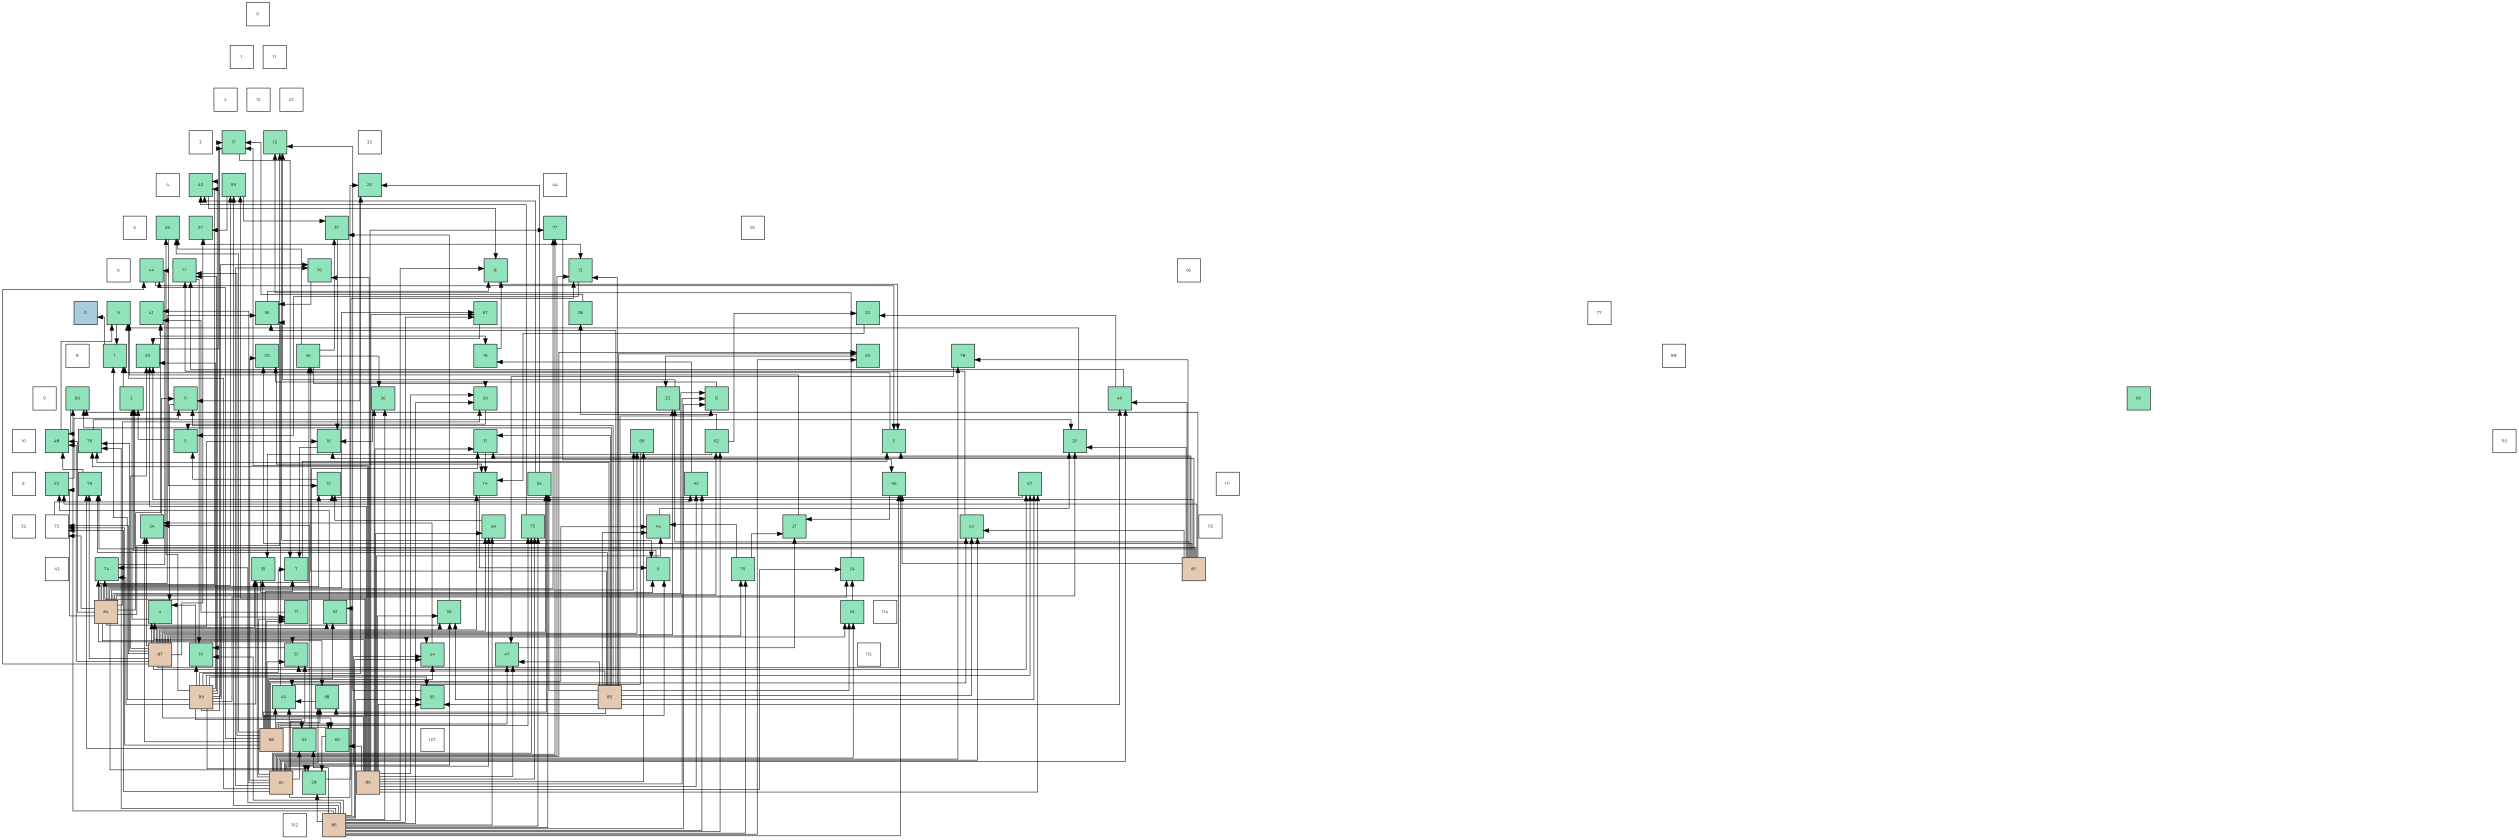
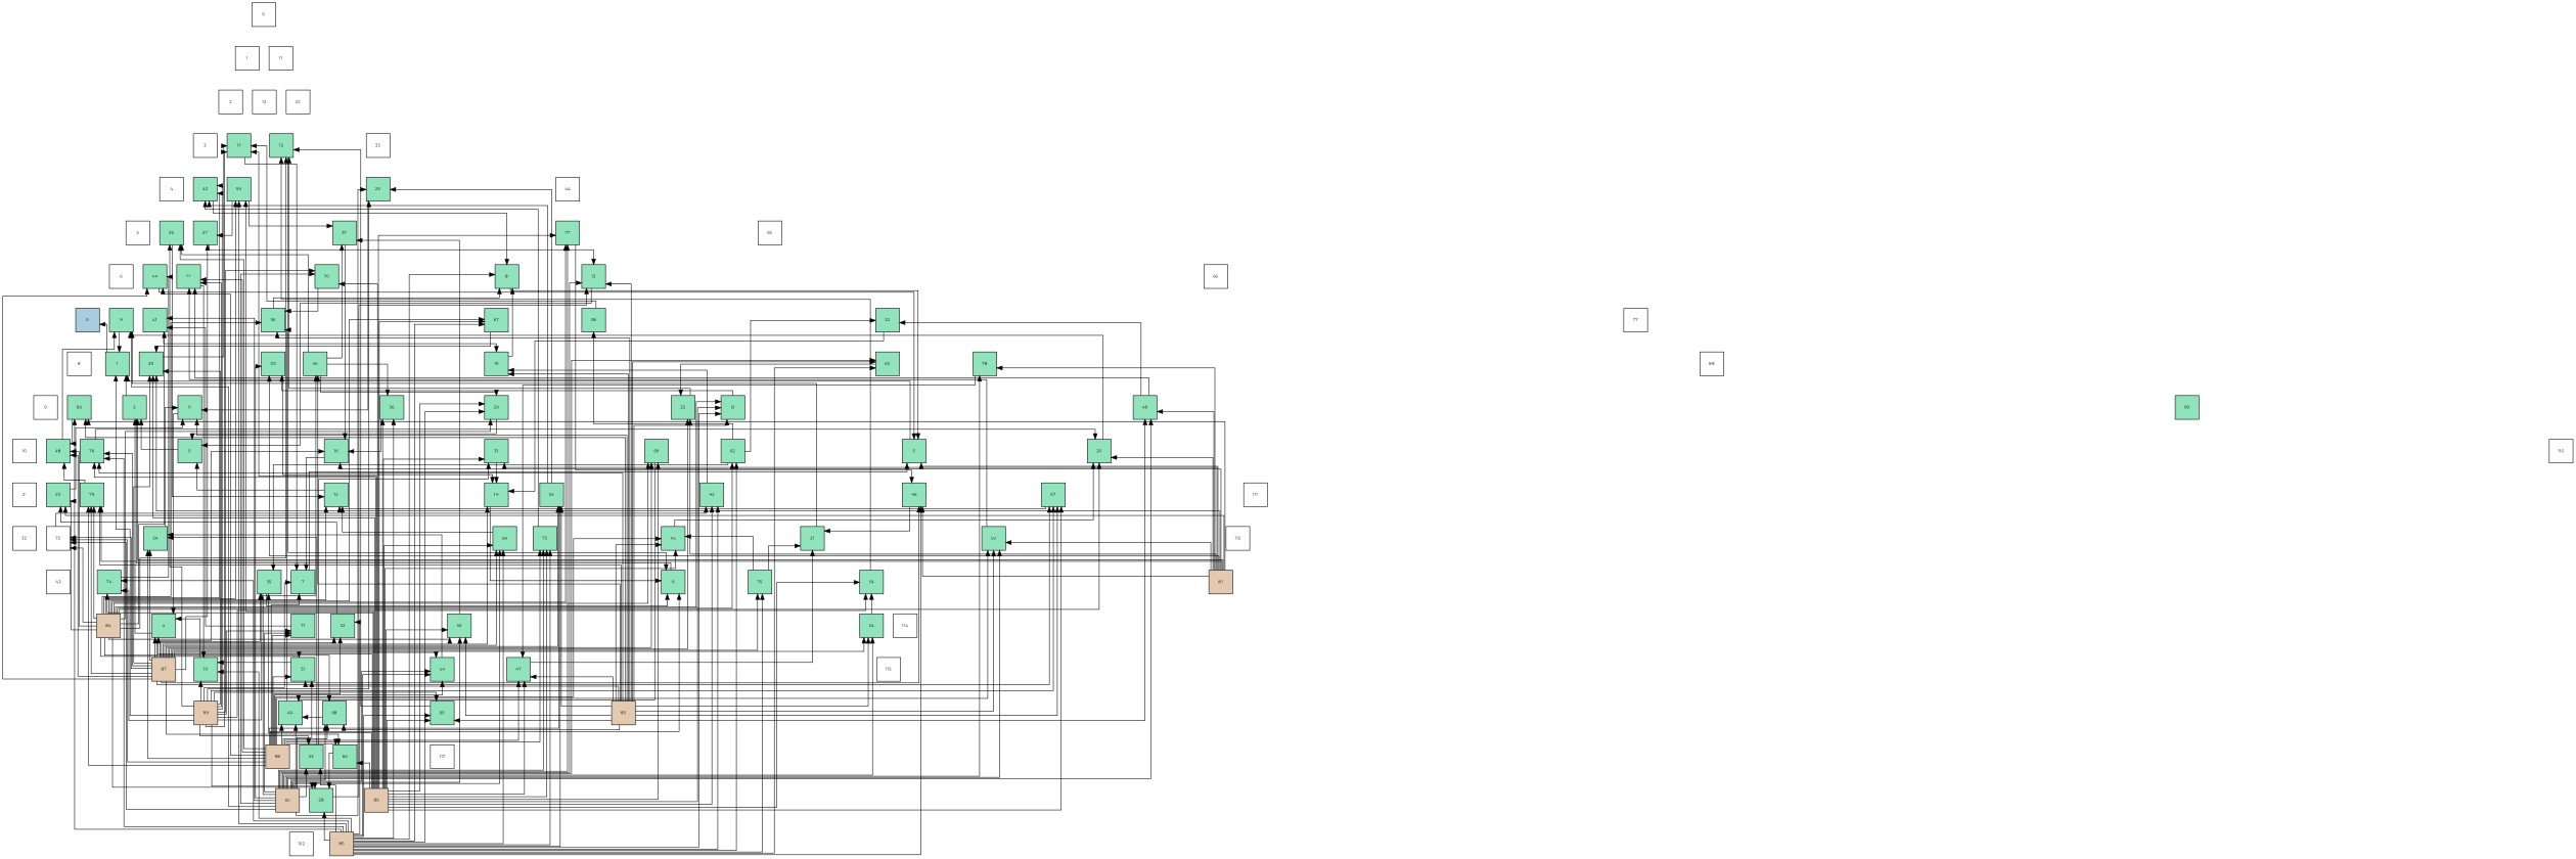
  digraph {
    fontname=Montserrat
    rank=same
    rankdir=TB
    splines=ortho
    node [fillcolor="#91e3bb" fixedsize=true fontname=Montserrat fontsize=8 shape=square style=filled]
    edge [constraint=false fontname=Montserrat style=vis]
    n1 [fillcolor="#ffffff" label=0 width=0.6]
    n2 [fillcolor="#ffffff" label=1 width=0.6]
    n3 [fillcolor="#ffffff" label=11 width=0.6]
    n4 [fillcolor="#ffffff" label=2 width=0.6]
    n5 [fillcolor="#ffffff" label=12 width=0.6]
    n6 [fillcolor="#ffffff" label=22 width=0.6]
    n7 [fillcolor="#ffffff" label=3 width=0.6]
    n8 [label=17 width=0.6]
    n9 [label=15 width=0.6]
    n10 [fillcolor="#ffffff" label=4 width=0.6]
    n11 [label=43 width=0.6]
    n12 [label=59 width=0.6]
    n13 [label=7 width=0.6]
    n14 [fillcolor="#ffffff" label=5 width=0.6]
    n15 [label=26 width=0.6]
    n16 [label=27 width=0.6]
    n17 [label=8 width=0.6]
    n18 [fillcolor="#ffffff" label=6 width=0.6]
    n19 [label=44 width=0.6]
    n20 [label=22 width=0.6]
    n21 [label=12 width=0.6]
    n22 [fillcolor="#a9ccde" label=0 width=0.6]
    n23 [label=9 width=0.6]
    n24 [label=41 width=0.6]
    n25 [label=3 width=0.6]
    n26 [fillcolor="#ffffff" label=8 width=0.6]
    n27 [label=1 width=0.6]
    n28 [label=39 width=0.6]
    n29 [fillcolor="#ffffff" label=9 width=0.6]
    n30 [label=80 width=0.6]
    n31 [label=2 width=0.6]
    n32 [fillcolor="#ffffff" label=10 width=0.6]
    n33 [label=48 width=0.6]
    n34 [label=76 width=0.6]
    n35 [fillcolor="#ffffff" label=21 width=0.6]
    n36 [label=23 width=0.6]
    n37 [fillcolor="#ffffff" label=32 width=0.6]
    n38 [fillcolor="#ffffff" label=33 width=0.6]
    n39 [label=25 width=0.6]
    n40 [label=6 width=0.6]
    n41 [label=37 width=0.6]
    n42 [label=71 width=0.6]
    n43 [label=52 width=0.6]
    n44 [label=70 width=0.6]
    n45 [label=13 width=0.6]
    n46 [label=67 width=0.6]
    n47 [label=38 width=0.6]
    n48 [label=18 width=0.6]
    n49 [label=10 width=0.6]
    n50 [label=5 width=0.6]
    n51 [label=24 width=0.6]
    n52 [label=58 width=0.6]
    n53 [label=30 width=0.6]
    n54 [label=19 width=0.6]
    n55 [label=46 width=0.6]
    n56 [label=57 width=0.6]
    n57 [label=11 width=0.6]
    n58 [label=79 width=0.6]
    n59 [label=20 width=0.6]
    n60 [fillcolor="#ffffff" label=72 width=0.6]
    n61 [fillcolor="#ffffff" label=43 width=0.6]
    n62 [fillcolor="#ffffff" label=44 width=0.6]
    n63 [label=77 width=0.6]
    n64 [label=66 width=0.6]
    n65 [label=16 width=0.6]
    n66 [label=32 width=0.6]
    n67 [label=56 width=0.6]
    n68 [label=4 width=0.6]
    n69 [fillcolor="#e3c9af" label=89 width=0.6]
    n70 [label=40 width=0.6]
    n71 [label=36 width=0.6]
    n72 [label=14 width=0.6]
    n73 [label=29 width=0.6]
    n74 [label=33 width=0.6]
    n75 [fillcolor="#ffffff" label=111 width=0.6]
    n76 [label=74 width=0.6]
    n77 [label=42 width=0.6]
    n78 [fillcolor="#e3c9af" label=84 width=0.6]
    n79 [fillcolor="#ffffff" label=55 width=0.6]
    n80 [label=31 width=0.6]
    n81 [label=73 width=0.6]
    n82 [fillcolor="#e3c9af" label=87 width=0.6]
    n83 [label=35 width=0.6]
    n84 [label=45 width=0.6]
    n85 [label=21 width=0.6]
    n86 [label=69 width=0.6]
    n87 [label=61 width=0.6]
    n88 [label=62 width=0.6]
    n89 [label=51 width=0.6]
    n90 [label=68 width=0.6]
    n91 [label=28 width=0.6]
    n92 [fillcolor="#ffffff" label=66 width=0.6]
    n93 [label=50 width=0.6]
    n94 [label=63 width=0.6]
    n95 [label=55 width=0.6]
    n96 [label=75 width=0.6]
    n97 [label=54 width=0.6]
    n98 [label=64 width=0.6]
    n99 [label=60 width=0.6]
    n100 [label=47 width=0.6]
    n101 [label=53 width=0.6]
    n102 [fillcolor="#ffffff" label=102 width=0.6]
    n103 [fillcolor="#e3c9af" label=85 width=0.6]
    n104 [fillcolor="#ffffff" label=77 width=0.6]
    n105 [label=78 width=0.6]
    n106 [fillcolor="#e3c9af" label=88 width=0.6]
    n107 [label=34 width=0.6]
    n108 [label=65 width=0.6]
    n109 [fillcolor="#ffffff" label=112 width=0.6]
    n110 [fillcolor="#ffffff" label=115 width=0.6]
    n111 [fillcolor="#e3c9af" label=86 width=0.6]
    n112 [fillcolor="#ffffff" label=88 width=0.6]
    n113 [label=49 width=0.6]
    n114 [fillcolor="#e3c9af" label=82 width=0.6]
    n115 [fillcolor="#ffffff" label=114 width=0.6]
-   n116 [fillcolor="#ffffff" label=137 width=0.6]
+   n116 [fillcolor="#ffffff" label=117 width=0.6]
    n117 [label=99 width=0.6]
    n118 [fillcolor="#e3c9af" label=83 width=0.6]
    n119 [fillcolor="#e3c9af" label=81 width=0.6]
    n120 [fillcolor="#ffffff" label=110 width=0.6]
    n1 -> n2 [constraint=true style=invis]
    n1 -> n3 [constraint=true style=invis]
    n2 -> n4 [constraint=true style=invis]
    n2 -> n5 [constraint=true style=invis]
    n3 -> n5 [constraint=true style=invis]
    n3 -> n6 [constraint=true style=invis]
    n4 -> n7 [constraint=true style=invis]
    n4 -> n8 [constraint=true style=invis]
    n5 -> n8 [constraint=true style=invis]
    n5 -> n9 [constraint=true style=invis]
    n6 -> n9 [constraint=true style=invis]
    n6 -> n38 [constraint=true style=invis]
    n7 -> n10 [constraint=true style=invis]
    n7 -> n11 [constraint=true style=invis]
    n8 -> n11 [constraint=true style=invis]
    n8 -> n12 [constraint=true style=invis]
    n8 -> n13
    n9 -> n12 [constraint=true style=invis]
    n9 -> n39 [constraint=true style=invis]
    n9 -> n40
    n10 -> n14 [constraint=true style=invis]
    n10 -> n15 [constraint=true style=invis]
    n11 -> n15 [constraint=true style=invis]
    n11 -> n16 [constraint=true style=invis]
    n11 -> n17
    n12 -> n16
    n12 -> n16 [constraint=true style=invis]
    n12 -> n41
    n12 -> n41 [constraint=true style=invis]
    n13 -> n25
    n13 -> n42 [constraint=true style=invis]
    n13 -> n43 [constraint=true style=invis]
    n14 -> n18 [constraint=true style=invis]
    n14 -> n19 [constraint=true style=invis]
    n15 -> n19 [constraint=true style=invis]
    n15 -> n20 [constraint=true style=invis]
    n15 -> n21
    n16 -> n20 [constraint=true style=invis]
    n16 -> n44 [constraint=true style=invis]
    n16 -> n45
    n17 -> n25
    n17 -> n46 [constraint=true style=invis]
    n17 -> n47 [constraint=true style=invis]
    n18 -> n22 [constraint=true style=invis]
    n18 -> n23 [constraint=true style=invis]
    n19 -> n23 [constraint=true style=invis]
    n19 -> n24 [constraint=true style=invis]
    n19 -> n25
    n20 -> n24 [constraint=true style=invis]
    n20 -> n48 [constraint=true style=invis]
    n20 -> n49
    n21 -> n50
    n21 -> n51 [constraint=true style=invis]
    n21 -> n52 [constraint=true style=invis]
    n22 -> n26 [constraint=true style=invis]
    n22 -> n27 [constraint=true style=invis]
    n23 -> n27
    n23 -> n27 [constraint=true style=invis]
    n23 -> n28 [constraint=true style=invis]
    n24 -> n28 [constraint=true style=invis]
    n24 -> n53 [constraint=true style=invis]
    n24 -> n54
    n25 -> n27
    n25 -> n55 [constraint=true style=invis]
    n25 -> n56 [constraint=true style=invis]
    n26 -> n29 [constraint=true style=invis]
    n26 -> n30 [constraint=true style=invis]
    n27 -> n22
    n27 -> n30 [constraint=true style=invis]
    n27 -> n31 [constraint=true style=invis]
    n28 -> n8
    n28 -> n31 [constraint=true style=invis]
    n28 -> n57 [constraint=true style=invis]
    n29 -> n32 [constraint=true style=invis]
    n29 -> n33 [constraint=true style=invis]
    n30 -> n33
    n30 -> n33 [constraint=true style=invis]
    n30 -> n34 [constraint=true style=invis]
    n31 -> n27
    n31 -> n34 [constraint=true style=invis]
    n31 -> n50 [constraint=true style=invis]
    n32 -> n35 [constraint=true style=invis]
    n33 -> n23
    n33 -> n35 [constraint=true style=invis]
    n33 -> n36 [constraint=true style=invis]
    n34 -> n36 [constraint=true style=invis]
    n34 -> n58 [constraint=true style=invis]
    n34 -> n59
    n35 -> n37 [constraint=true style=invis]
    n36 -> n37 [constraint=true style=invis]
    n36 -> n57
    n36 -> n60 [constraint=true style=invis]
    n37 -> n61 [constraint=true style=invis]
    n38 -> n39 [constraint=true style=invis]
    n38 -> n62 [constraint=true style=invis]
    n39 -> n41 [constraint=true style=invis]
    n39 -> n57
    n39 -> n63 [constraint=true style=invis]
    n40 -> n31
    n40 -> n43 [constraint=true style=invis]
    n40 -> n64 [constraint=true style=invis]
    n41 -> n17 [constraint=true style=invis]
    n41 -> n44 [constraint=true style=invis]
    n41 -> n65
    n42 -> n24
    n42 -> n49 [constraint=true style=invis]
    n42 -> n89 [constraint=true style=invis]
    n43 -> n36
    n43 -> n89 [constraint=true style=invis]
    n43 -> n97 [constraint=true style=invis]
    n44 -> n46 [constraint=true style=invis]
    n44 -> n48
    n44 -> n48 [constraint=true style=invis]
    n45 -> n47 [constraint=true style=invis]
    n45 -> n50
    n45 -> n66 [constraint=true style=invis]
    n46 -> n28
    n46 -> n54 [constraint=true style=invis]
    n46 -> n67 [constraint=true style=invis]
    n47 -> n8
    n47 -> n54 [constraint=true style=invis]
    n47 -> n94 [constraint=true style=invis]
    n48 -> n17
    n48 -> n53 [constraint=true style=invis]
    n48 -> n67 [constraint=true style=invis]
    n49 -> n68
    n49 -> n69 [constraint=true style=invis]
    n49 -> n70 [constraint=true style=invis]
    n50 -> n21 [constraint=true style=invis]
    n50 -> n31
    n50 -> n58 [constraint=true style=invis]
    n51 -> n57
    n51 -> n76 [constraint=true style=invis]
    n51 -> n83 [constraint=true style=invis]
    n52 -> n13 [constraint=true style=invis]
    n52 -> n21
    n52 -> n83 [constraint=true style=invis]
    n53 -> n57 [constraint=true style=invis]
    n53 -> n71 [constraint=true style=invis]
    n53 -> n72
    n54 -> n17
    n54 -> n73 [constraint=true style=invis]
    n54 -> n74 [constraint=true style=invis]
    n55 -> n85
    n55 -> n85 [constraint=true style=invis]
    n55 -> n93 [constraint=true style=invis]
    n56 -> n21
    n56 -> n93 [constraint=true style=invis]
    n56 -> n109 [constraint=true style=invis]
    n57 -> n50 [constraint=true style=invis]
    n57 -> n65 [constraint=true style=invis]
    n57 -> n68
    n58 -> n33
    n58 -> n51 [constraint=true style=invis]
    n58 -> n60 [constraint=true style=invis]
    n59 -> n23
    n59 -> n56 [constraint=true style=invis]
    n59 -> n75 [constraint=true style=invis]
    n60 -> n61 [constraint=true style=invis]
    n60 -> n76 [constraint=true style=invis]
    n60 -> n77
    n61 -> n78 [constraint=true style=invis]
    n62 -> n63 [constraint=true style=invis]
    n62 -> n79 [constraint=true style=invis]
    n63 -> n17 [constraint=true style=invis]
    n63 -> n45 [constraint=true style=invis]
    n63 -> n55
    n64 -> n41
    n64 -> n97 [constraint=true style=invis]
    n64 -> n100 [constraint=true style=invis]
    n65 -> n13
    n65 -> n21 [constraint=true style=invis]
    n65 -> n72 [constraint=true style=invis]
    n66 -> n72
    n66 -> n94 [constraint=true style=invis]
    n66 -> n105 [constraint=true style=invis]
    n67 -> n15
    n67 -> n41
    n67 -> n71
    n67 -> n71 [constraint=true style=invis]
    n67 -> n73
    n67 -> n73 [constraint=true style=invis]
    n68 -> n31
    n68 -> n49 [constraint=true style=invis]
    n68 -> n82 [constraint=true style=invis]
    n69 -> n8
    n69 -> n11
    n69 -> n13
    n69 -> n15
    n69 -> n20
    n69 -> n27
    n69 -> n28
    n69 -> n39
    n69 -> n42
    n69 -> n44
    n69 -> n49
    n69 -> n56
    n69 -> n76
    n69 -> n83
    n69 -> n91
    n69 -> n101
    n69 -> n106 [constraint=true style=invis]
    n69 -> n107
    n69 -> n108
    n70 -> n48
    n70 -> n101 [constraint=true style=invis]
    n70 -> n106 [constraint=true style=invis]
    n71 -> n65
    n71 -> n65 [constraint=true style=invis]
    n71 -> n80 [constraint=true style=invis]
    n72 -> n40
    n72 -> n52 [constraint=true style=invis]
    n72 -> n81 [constraint=true style=invis]
    n73 -> n50
    n73 -> n80 [constraint=true style=invis]
    n73 -> n86 [constraint=true style=invis]
    n74 -> n9
    n74 -> n86 [constraint=true style=invis]
    n74 -> n88 [constraint=true style=invis]
    n75 -> n109 [constraint=true style=invis]
    n76 -> n19
    n76 -> n68 [constraint=true style=invis]
    n76 -> n78 [constraint=true style=invis]
    n77 -> n54
    n77 -> n84 [constraint=true style=invis]
    n77 -> n85 [constraint=true style=invis]
    n78 -> n9
    n78 -> n11
    n78 -> n12
    n78 -> n21
    n78 -> n24
    n78 -> n33
    n78 -> n36
    n78 -> n46
    n78 -> n48
    n78 -> n59
    n78 -> n60
    n78 -> n63
    n78 -> n64
    n78 -> n73
-   n78 -> n76
+   n78 -> n58
    n78 -> n82 [constraint=true style=invis]
    n78 -> n86
    n78 -> n87
    n78 -> n88
    n78 -> n89
    n78 -> n90
    n78 -> n91
    n79 -> n45 [constraint=true style=invis]
    n79 -> n92 [constraint=true style=invis]
    n80 -> n72
    n80 -> n72 [constraint=true style=invis]
    n80 -> n95 [constraint=true style=invis]
    n81 -> n11
    n81 -> n13 [constraint=true style=invis]
    n81 -> n40 [constraint=true style=invis]
    n82 -> n16
    n82 -> n19
    n82 -> n28
    n82 -> n33
    n82 -> n34
    n82 -> n43
    n82 -> n51
    n82 -> n52
    n82 -> n55
    n82 -> n56
    n82 -> n58
    n82 -> n60
    n82 -> n65
    n82 -> n68
    n82 -> n69 [constraint=true style=invis]
    n82 -> n72
    n82 -> n74
    n82 -> n83
    n82 -> n86
    n82 -> n95
    n82 -> n96
    n82 -> n97
    n82 -> n98
    n82 -> n99
    n83 -> n40
    n83 -> n42 [constraint=true style=invis]
    n83 -> n68 [constraint=true style=invis]
    n84 -> n40 [constraint=true style=invis]
    n84 -> n59
    n84 -> n96 [constraint=true style=invis]
    n85 -> n23
    n85 -> n96 [constraint=true style=invis]
    n85 -> n107 [constraint=true style=invis]
    n86 -> n70
    n86 -> n77 [constraint=true style=invis]
    n86 -> n95 [constraint=true style=invis]
    n87 -> n25 [constraint=true style=invis]
    n87 -> n53
    n87 -> n88 [constraint=true style=invis]
    n88 -> n47
    n88 -> n55 [constraint=true style=invis]
    n88 -> n66
    n88 -> n77 [constraint=true style=invis]
    n88 -> n83
    n89 -> n49
    n89 -> n70 [constraint=true style=invis]
    n89 -> n90 [constraint=true style=invis]
    n90 -> n70
    n90 -> n99 [constraint=true style=invis]
    n90 -> n101 [constraint=true style=invis]
    n91 -> n45
    n91 -> n102 [constraint=true style=invis]
    n91 -> n103 [constraint=true style=invis]
    n92 -> n66 [constraint=true style=invis]
    n92 -> n104 [constraint=true style=invis]
    n93 -> n20
    n93 -> n107 [constraint=true style=invis]
    n93 -> n119 [constraint=true style=invis]
    n94 -> n74
    n94 -> n74 [constraint=true style=invis]
    n94 -> n87 [constraint=true style=invis]
    n95 -> n11
    n95 -> n39
    n95 -> n81 [constraint=true style=invis]
    n95 -> n84 [constraint=true style=invis]
    n96 -> n64 [constraint=true style=invis]
    n96 -> n84
    n96 -> n85
    n96 -> n98 [constraint=true style=invis]
    n97 -> n51
    n97 -> n90 [constraint=true style=invis]
    n97 -> n108 [constraint=true style=invis]
    n98 -> n100 [constraint=true style=invis]
    n98 -> n107
    n98 -> n110 [constraint=true style=invis]
    n99 -> n91
    n99 -> n91 [constraint=true style=invis]
    n99 -> n111 [constraint=true style=invis]
    n100 -> n85
    n100 -> n108 [constraint=true style=invis]
    n100 -> n118 [constraint=true style=invis]
    n101 -> n51
    n101 -> n80
    n101 -> n91 [constraint=true style=invis]
    n101 -> n114 [constraint=true style=invis]
    n103 -> n12
    n103 -> n17
    n103 -> n30
    n103 -> n34
    n103 -> n43
    n103 -> n46
    n103 -> n49
    n103 -> n52
    n103 -> n55
    n103 -> n71
    n103 -> n73
    n103 -> n76
    n103 -> n77
    n103 -> n81
    n103 -> n87
    n103 -> n88
    n103 -> n91
    n103 -> n94
    n103 -> n95
    n103 -> n96
    n103 -> n97
    n103 -> n101
    n103 -> n108
    n104 -> n105 [constraint=true style=invis]
    n104 -> n112 [constraint=true style=invis]
    n105 -> n87 [constraint=true style=invis]
    n105 -> n100
    n105 -> n113 [constraint=true style=invis]
    n106 -> n13
    n106 -> n15
    n106 -> n19
    n106 -> n20
    n106 -> n40
    n106 -> n42
    n106 -> n43
    n106 -> n51
    n106 -> n58
    n106 -> n60
    n106 -> n70
    n106 -> n81
    n106 -> n84
    n106 -> n89
    n106 -> n90
    n106 -> n93
    n106 -> n95
    n106 -> n97
    n106 -> n99
    n106 -> n100
    n106 -> n114 [constraint=true style=invis]
    n107 -> n9
    n107 -> n98 [constraint=true style=invis]
    n107 -> n115 [constraint=true style=invis]
    n108 -> n9
    n108 -> n99 [constraint=true style=invis]
    n108 -> n116 [constraint=true style=invis]
    n109 -> n119 [constraint=true style=invis]
    n110 -> n118 [constraint=true style=invis]
    n111 -> n8
    n111 -> n12
    n111 -> n28
    n111 -> n34
    n111 -> n44
    n111 -> n46
    n111 -> n52
    n111 -> n56
    n111 -> n63
    n111 -> n64
    n111 -> n68
    n111 -> n71
    n111 -> n73
    n111 -> n76
    n111 -> n77
    n111 -> n80
    n111 -> n81
    n111 -> n83
    n111 -> n84
    n111 -> n86
    n111 -> n87
    n111 -> n99
    n111 -> n100
    n111 -> n103 [constraint=true style=invis]
    n111 -> n107
    n111 -> n108
    n112 -> n113 [constraint=true style=invis]
    n112 -> n117 [constraint=true style=invis]
    n113 -> n20
    n113 -> n25 [constraint=true style=invis]
    n113 -> n59 [constraint=true style=invis]
    n113 -> n66
    n114 -> n23
    n114 -> n24
    n114 -> n39
    n114 -> n42
    n114 -> n44
    n114 -> n45
    n114 -> n52
    n114 -> n53
    n114 -> n60
    n114 -> n63
    n114 -> n64
    n114 -> n67
    n114 -> n70
    n114 -> n81
    n114 -> n89
    n114 -> n90
    n114 -> n93
    n114 -> n94
    n114 -> n97
    n114 -> n98
    n114 -> n101
    n114 -> n102 [constraint=true style=invis]
    n114 -> n105
    n114 -> n113
    n115 -> n110 [constraint=true style=invis]
    n116 -> n111 [constraint=true style=invis]
    n117 -> n59 [constraint=true style=invis]
    n117 -> n120 [constraint=true style=invis]
    n118 -> n30
    n118 -> n34
    n118 -> n45
    n118 -> n48
-   n118 -> n80
+   n118 -> n54
    n118 -> n56
    n118 -> n57
    n118 -> n58
    n118 -> n64
    n118 -> n67
    n118 -> n84
    n118 -> n87
    n118 -> n89
    n118 -> n90
    n118 -> n93
    n118 -> n94
    n118 -> n95
    n118 -> n98
    n118 -> n100
    n118 -> n108
    n118 -> n113
    n118 -> n116 [constraint=true style=invis]
    n119 -> n25
    n119 -> n28
    n119 -> n30
    n119 -> n31
    n119 -> n36
    n119 -> n53
    n119 -> n55
    n119 -> n58
    n119 -> n59
    n119 -> n65
    n119 -> n74
    n119 -> n80
    n119 -> n93
    n119 -> n105
    n119 -> n113
    n119 -> n115 [constraint=true style=invis]
    n120 -> n75 [constraint=true style=invis]
  }
